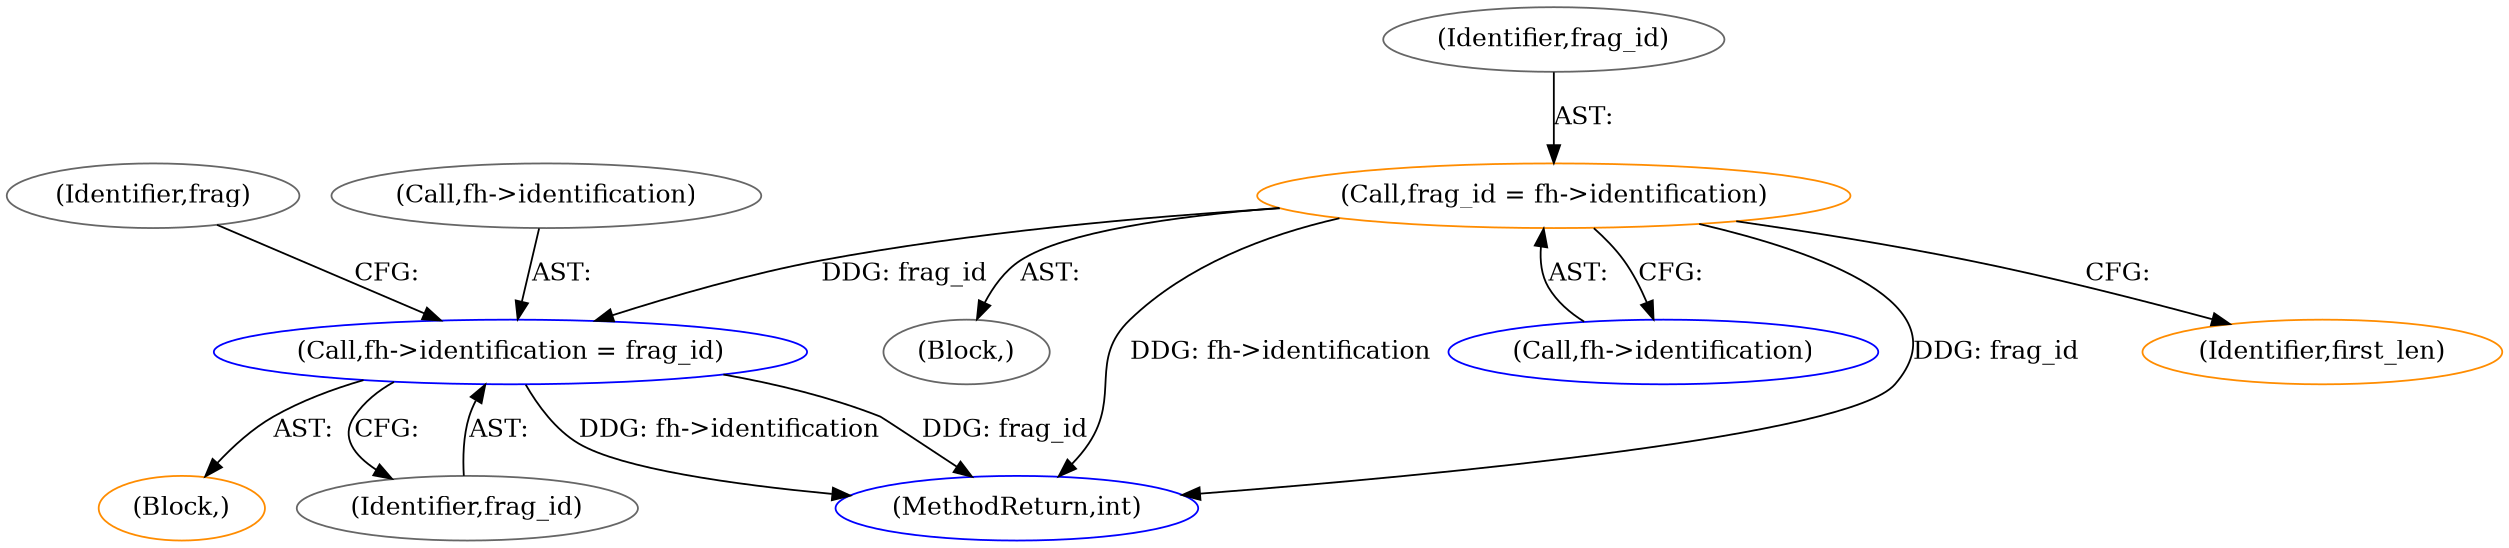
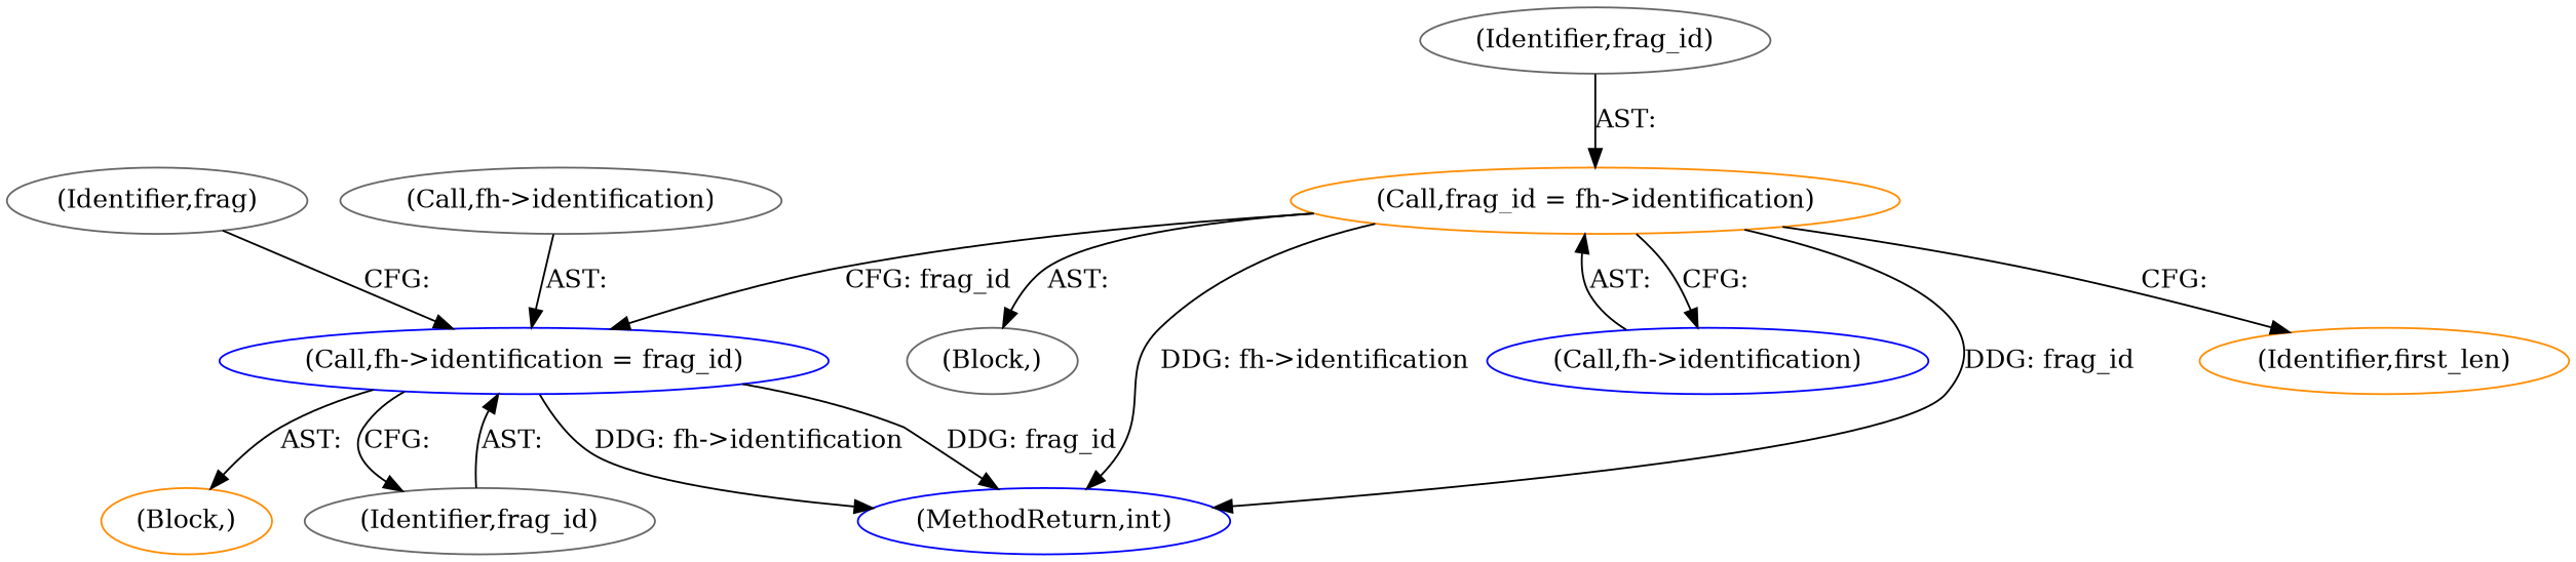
  digraph {
    node [color=gray40]
    n1 [color=darkorange label="(Call,frag_id = fh->identification)"]
    n2 [color=blue label="(Call,fh->identification = frag_id)"]
    n3 [color=blue label="(Call,fh->identification)"]
    n4 [label="(Block,)"]
    n5 [color=blue label="(MethodReturn,int)"]
    n6 [color=darkorange label="(Identifier,first_len)"]
    n7 [color=darkorange label="(Block,)"]
    n8 [label="(Identifier,frag_id)"]
    n9 [label="(Identifier,frag)"]
    n10 [label="(Identifier,frag_id)"]
    n11 [label="(Call,fh->identification)"]
-   n1 -> n2 [label="DDG: frag_id"]
+   n1 -> n2 [label="CFG: frag_id"]
    n1 -> n3 [label="CFG: "]
    n1 -> n4 [label="AST: "]
    n1 -> n5 [label="DDG: fh->identification"]
    n1 -> n5 [label="DDG: frag_id"]
    n1 -> n6 [label="CFG: "]
    n2 -> n5 [label="DDG: fh->identification"]
    n2 -> n5 [label="DDG: frag_id"]
    n2 -> n7 [label="AST: "]
    n2 -> n8 [label="CFG: "]
    n3 -> n1 [label="AST: "]
    n8 -> n2 [label="AST: "]
    n9 -> n2 [label="CFG: "]
    n10 -> n1 [label="AST: "]
    n11 -> n2 [label="AST: "]
  }
